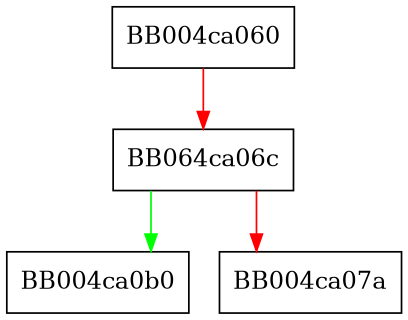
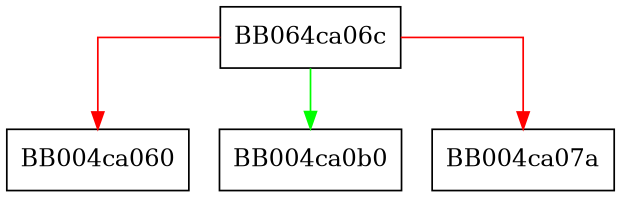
  digraph {
    splines=ortho
    node [shape=box]
    edge [color=red]
    n1 [label=BB064ca06c]
    BB004ca060
    BB004ca0b0
    BB004ca07a
    n1 -> BB004ca0b0 [color=green]
    n1 -> BB004ca07a
-   BB004ca060 -> n1
+   n1 -> BB004ca060
  }
